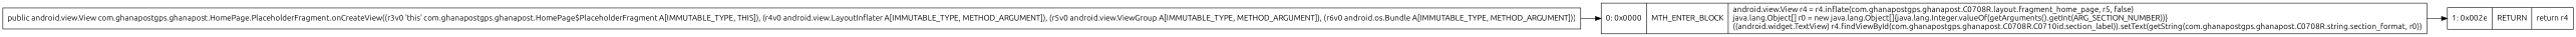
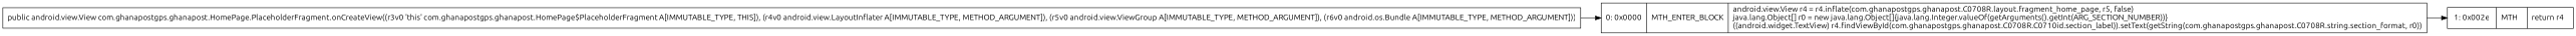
  digraph {
    rankdir=LR
    fontname=Ubuntu
    node [shape=record fontname=Ubuntu]
    edge [fontname=Ubuntu]
    n1 [label="{0\:\ 0x0000|MTH_ENTER_BLOCK\l|android.view.View r4 = r4.inflate(com.ghanapostgps.ghanapost.C0708R.layout.fragment_home_page, r5, false)\ljava.lang.Object[] r0 = new java.lang.Object[]\{java.lang.Integer.valueOf(getArguments().getInt(ARG_SECTION_NUMBER))\}\l((android.widget.TextView) r4.findViewById(com.ghanapostgps.ghanapost.C0708R.C0710id.section_label)).setText(getString(com.ghanapostgps.ghanapost.C0708R.string.section_format, r0))\l}"]
-   n2 [label="{1\:\ 0x002e|RETURN\l|return r4\l}"]
+   n2 [label="{1\:\ 0x002e|MTH\l|return r4\l}"]
    n3 [label="{public android.view.View com.ghanapostgps.ghanapost.HomePage.PlaceholderFragment.onCreateView((r3v0 'this' com.ghanapostgps.ghanapost.HomePage$PlaceholderFragment A[IMMUTABLE_TYPE, THIS]), (r4v0 android.view.LayoutInflater A[IMMUTABLE_TYPE, METHOD_ARGUMENT]), (r5v0 android.view.ViewGroup A[IMMUTABLE_TYPE, METHOD_ARGUMENT]), (r6v0 android.os.Bundle A[IMMUTABLE_TYPE, METHOD_ARGUMENT])) }"]
    n1 -> n2
    n3 -> n1
  }
